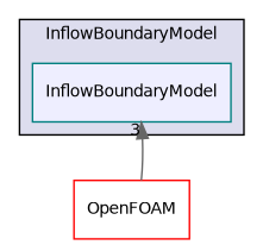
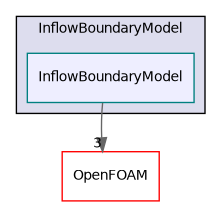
  digraph {
    compound=true
    node [fontname=Helvetica fontsize=10 shape=box]
    n1 [fillcolor="#eeeeff" label=InflowBoundaryModel pencolor=black style=filled color=teal]
    n2 [color=red label=OpenFOAM]
    subgraph cluster_1 {
      bgcolor="#ddddee"
      fontname=Helvetica
      fontsize=10
      label=InflowBoundaryModel
      pencolor=black
      n1
    }
-   n2 -> n1 [headlabel=3 labeldistance=1.5 labelfontname=Helvetica labelfontsize=10 color=gray40]
+   n1 -> n2 [headlabel=3 labeldistance=1.5 labelfontname=Helvetica labelfontsize=10 color=gray40]
  }
